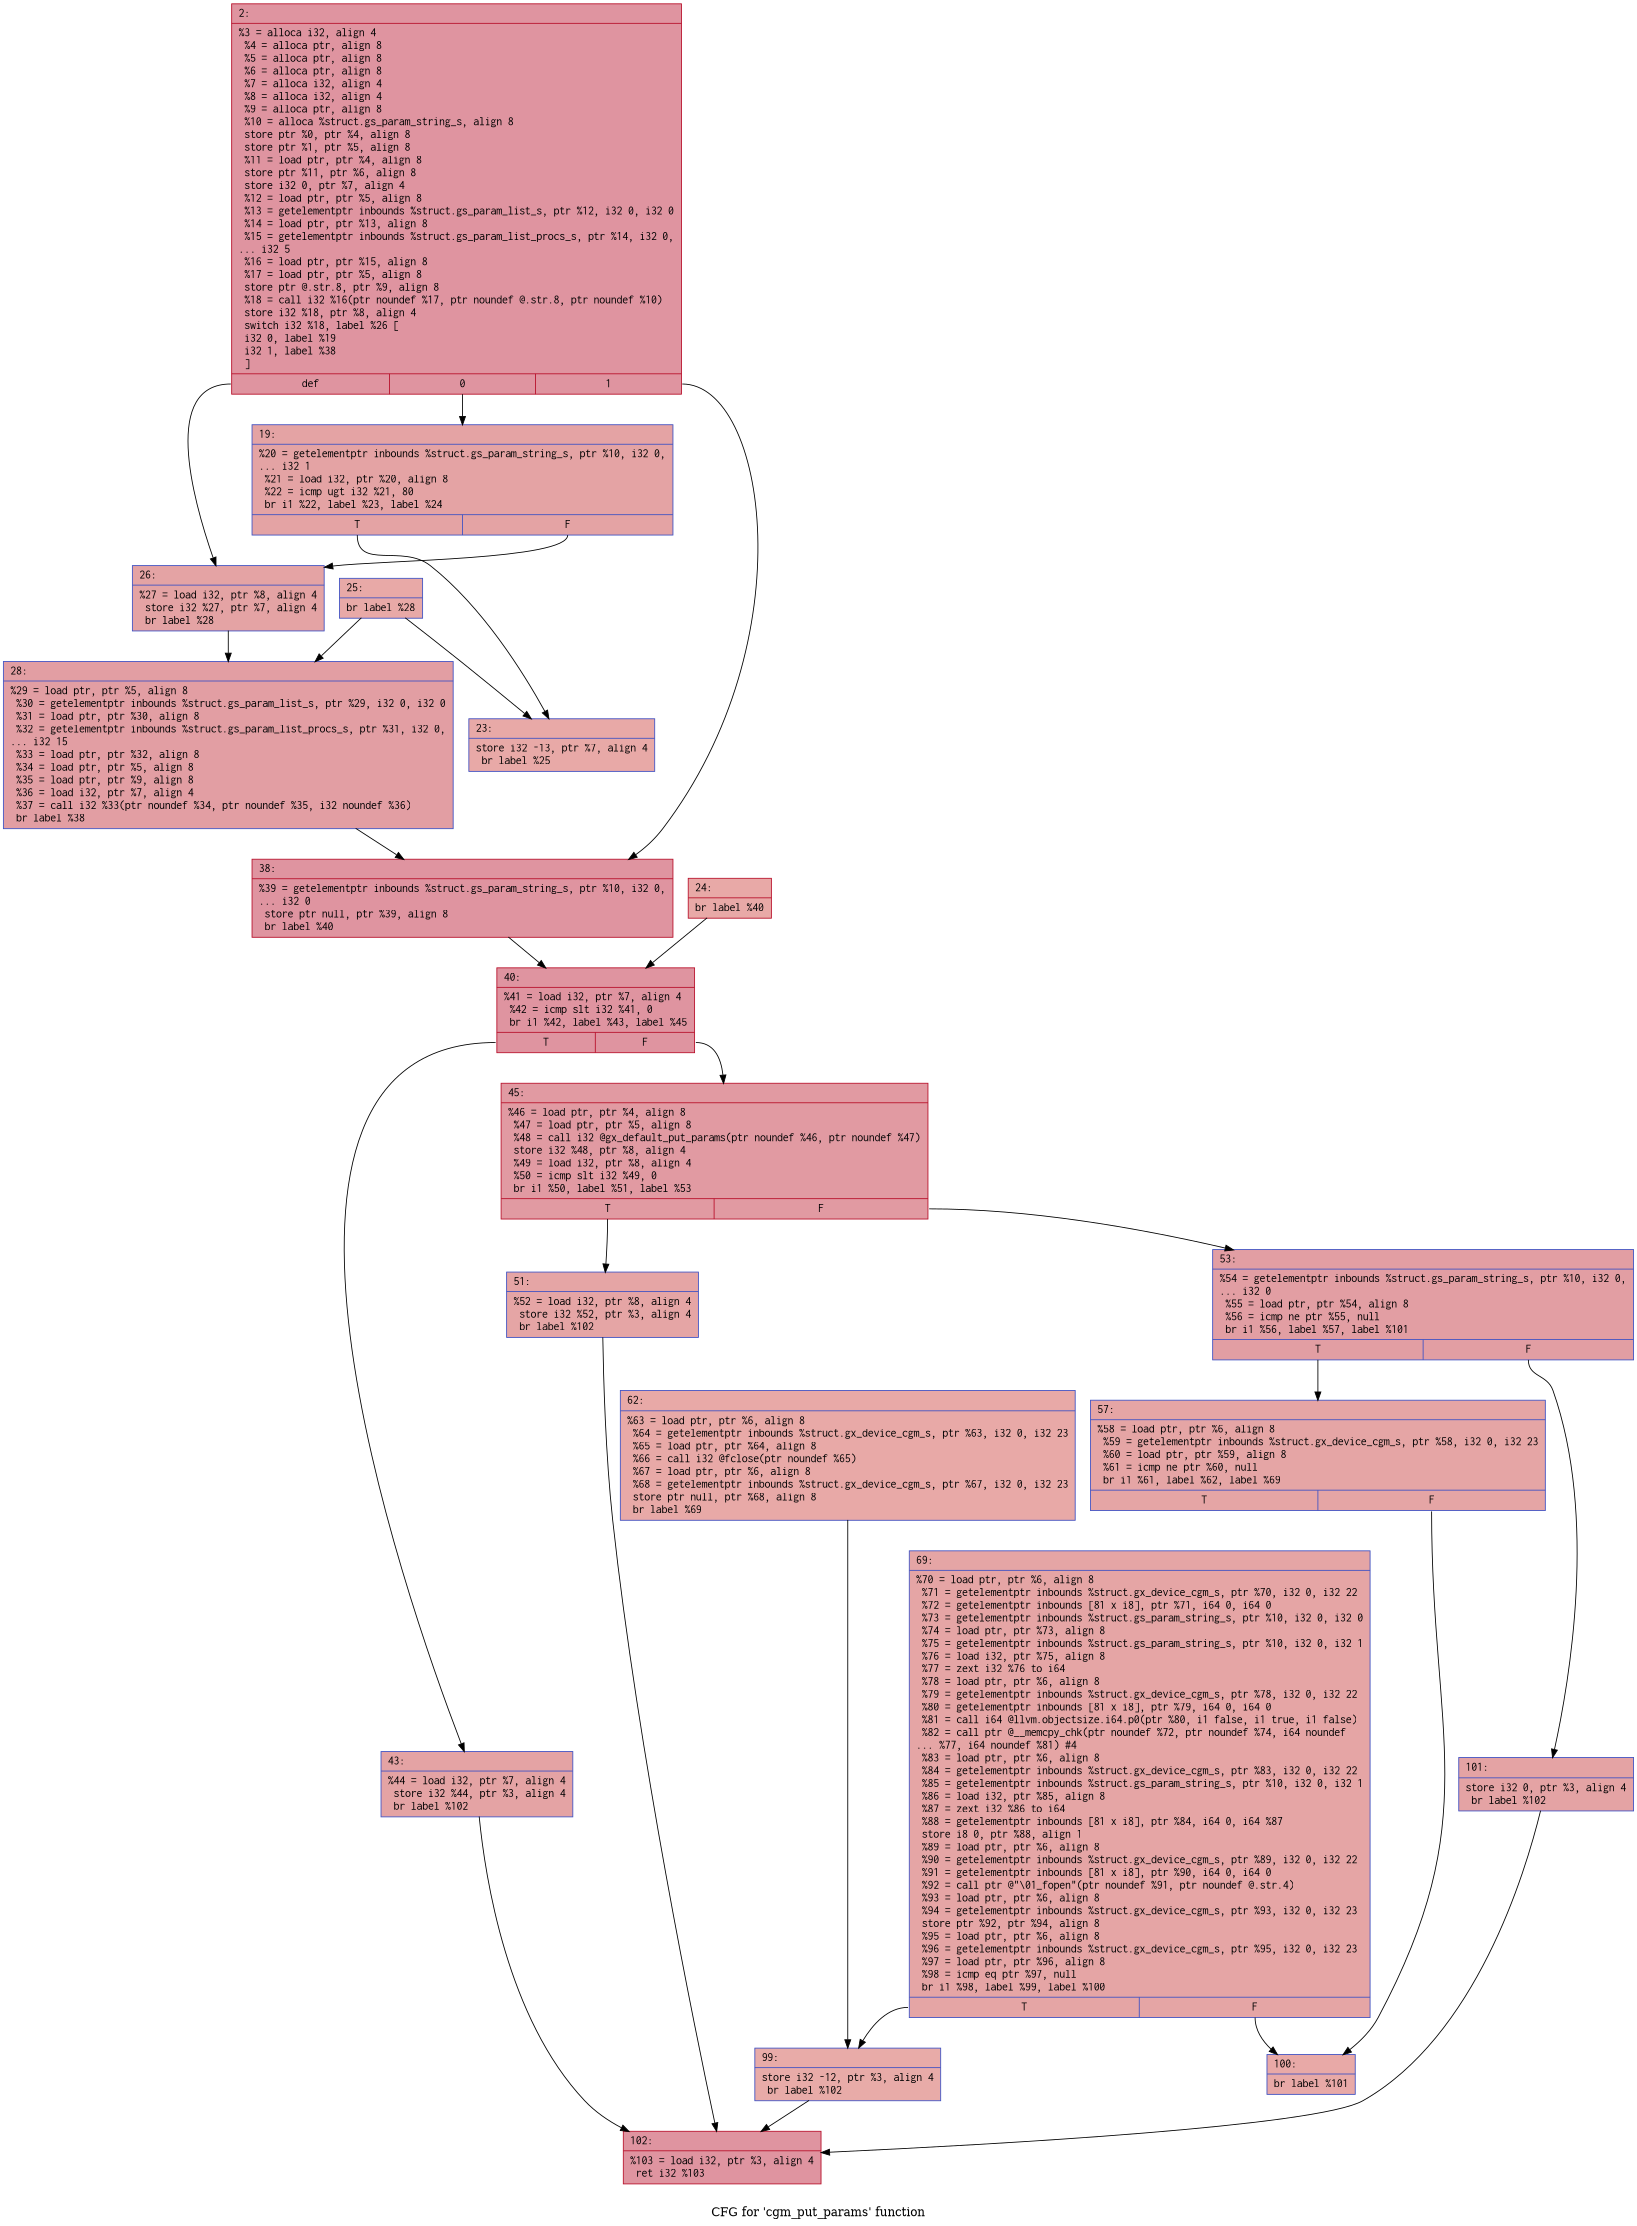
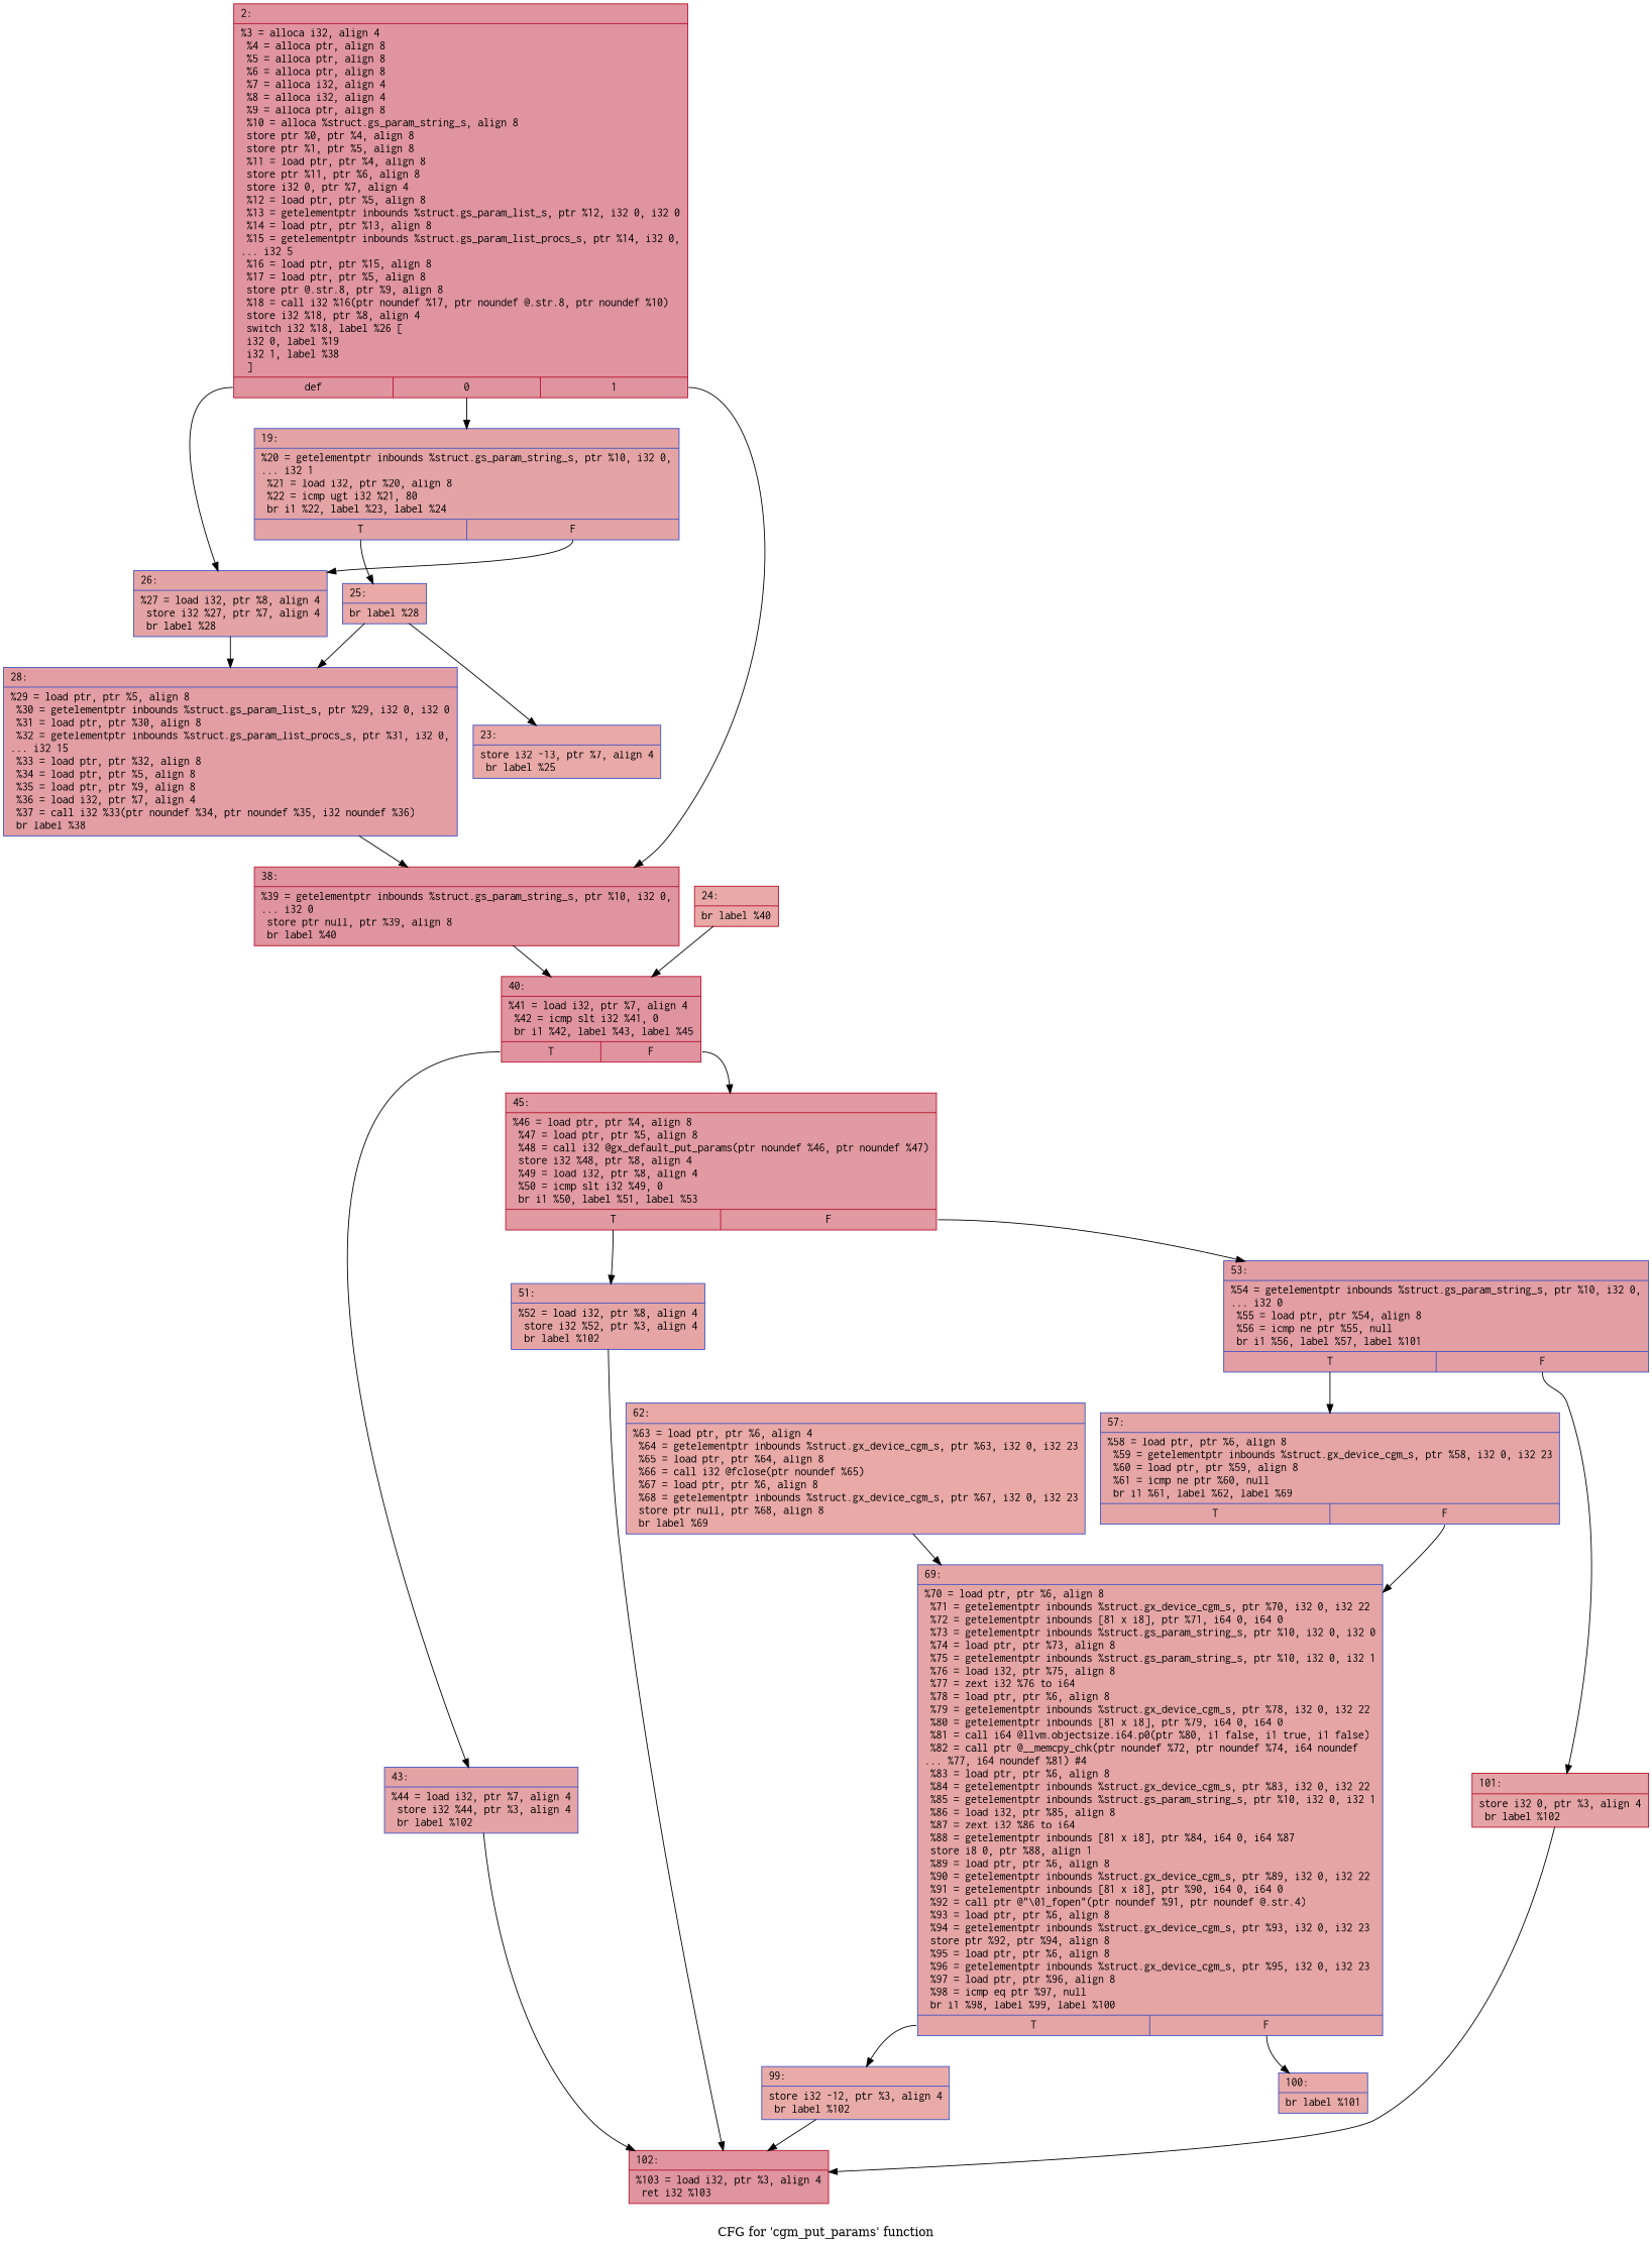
  digraph {
    label="CFG for 'cgm_put_params' function"
    node [color="#3d50c3ff" fillcolor="#ca3b3770" fontname=Courier shape=record style=filled]
    n1 [color="#b70d28ff" fillcolor="#b70d2870" label="{2:\l|  %3 = alloca i32, align 4\l  %4 = alloca ptr, align 8\l  %5 = alloca ptr, align 8\l  %6 = alloca ptr, align 8\l  %7 = alloca i32, align 4\l  %8 = alloca i32, align 4\l  %9 = alloca ptr, align 8\l  %10 = alloca %struct.gs_param_string_s, align 8\l  store ptr %0, ptr %4, align 8\l  store ptr %1, ptr %5, align 8\l  %11 = load ptr, ptr %4, align 8\l  store ptr %11, ptr %6, align 8\l  store i32 0, ptr %7, align 4\l  %12 = load ptr, ptr %5, align 8\l  %13 = getelementptr inbounds %struct.gs_param_list_s, ptr %12, i32 0, i32 0\l  %14 = load ptr, ptr %13, align 8\l  %15 = getelementptr inbounds %struct.gs_param_list_procs_s, ptr %14, i32 0,\l... i32 5\l  %16 = load ptr, ptr %15, align 8\l  %17 = load ptr, ptr %5, align 8\l  store ptr @.str.8, ptr %9, align 8\l  %18 = call i32 %16(ptr noundef %17, ptr noundef @.str.8, ptr noundef %10)\l  store i32 %18, ptr %8, align 4\l  switch i32 %18, label %26 [\l    i32 0, label %19\l    i32 1, label %38\l  ]\l|{<s0>def|<s1>0|<s2>1}}"]
    n2 [fillcolor="#c32e3170" label="{26:\l|  %27 = load i32, ptr %8, align 4\l  store i32 %27, ptr %7, align 4\l  br label %28\l}"]
    n3 [fillcolor="#c32e3170" label="{19:\l|  %20 = getelementptr inbounds %struct.gs_param_string_s, ptr %10, i32 0,\l... i32 1\l  %21 = load i32, ptr %20, align 8\l  %22 = icmp ugt i32 %21, 80\l  br i1 %22, label %23, label %24\l|{<s0>T|<s1>F}}"]
    n4 [color="#b70d28ff" fillcolor="#b70d2870" label="{38:\l|  %39 = getelementptr inbounds %struct.gs_param_string_s, ptr %10, i32 0,\l... i32 0\l  store ptr null, ptr %39, align 8\l  br label %40\l}"]
    n5 [fillcolor="#be242e70" label="{28:\l|  %29 = load ptr, ptr %5, align 8\l  %30 = getelementptr inbounds %struct.gs_param_list_s, ptr %29, i32 0, i32 0\l  %31 = load ptr, ptr %30, align 8\l  %32 = getelementptr inbounds %struct.gs_param_list_procs_s, ptr %31, i32 0,\l... i32 15\l  %33 = load ptr, ptr %32, align 8\l  %34 = load ptr, ptr %5, align 8\l  %35 = load ptr, ptr %9, align 8\l  %36 = load i32, ptr %7, align 4\l  %37 = call i32 %33(ptr noundef %34, ptr noundef %35, i32 noundef %36)\l  br label %38\l}"]
    n6 [label="{23:\l|  store i32 -13, ptr %7, align 4\l  br label %25\l}"]
    n7 [color="#b70d28ff" fillcolor="#b70d2870" label="{40:\l|  %41 = load i32, ptr %7, align 4\l  %42 = icmp slt i32 %41, 0\l  br i1 %42, label %43, label %45\l|{<s0>T|<s1>F}}"]
    n8 [color="#b70d28ff" label="{24:\l|  br label %40\l}"]
    n9 [fillcolor="#c32e3170" label="{43:\l|  %44 = load i32, ptr %7, align 4\l  store i32 %44, ptr %3, align 4\l  br label %102\l}"]
    n10 [color="#b70d28ff" fillcolor="#bb1b2c70" label="{45:\l|  %46 = load ptr, ptr %4, align 8\l  %47 = load ptr, ptr %5, align 8\l  %48 = call i32 @gx_default_put_params(ptr noundef %46, ptr noundef %47)\l  store i32 %48, ptr %8, align 4\l  %49 = load i32, ptr %8, align 4\l  %50 = icmp slt i32 %49, 0\l  br i1 %50, label %51, label %53\l|{<s0>T|<s1>F}}"]
    n11 [label="{25:\l|  br label %28\l}"]
    n12 [color="#b70d28ff" fillcolor="#b70d2870" label="{102:\l|  %103 = load i32, ptr %3, align 4\l  ret i32 %103\l}"]
    n13 [fillcolor="#c5333470" label="{51:\l|  %52 = load i32, ptr %8, align 4\l  store i32 %52, ptr %3, align 4\l  br label %102\l}"]
    n14 [fillcolor="#be242e70" label="{53:\l|  %54 = getelementptr inbounds %struct.gs_param_string_s, ptr %10, i32 0,\l... i32 0\l  %55 = load ptr, ptr %54, align 8\l  %56 = icmp ne ptr %55, null\l  br i1 %56, label %57, label %101\l|{<s0>T|<s1>F}}"]
    n15 [fillcolor="#c5333470" label="{57:\l|  %58 = load ptr, ptr %6, align 8\l  %59 = getelementptr inbounds %struct.gx_device_cgm_s, ptr %58, i32 0, i32 23\l  %60 = load ptr, ptr %59, align 8\l  %61 = icmp ne ptr %60, null\l  br i1 %61, label %62, label %69\l|{<s0>T|<s1>F}}"]
-   n16 [fillcolor="#c32e3170" label="{101:\l|  store i32 0, ptr %3, align 4\l  br label %102\l}"]
+   n16 [color="#b70d28ff" fillcolor="#c32e3170" label="{101:\l|  store i32 0, ptr %3, align 4\l  br label %102\l}"]
    n17 [fillcolor="#c5333470" label="{69:\l|  %70 = load ptr, ptr %6, align 8\l  %71 = getelementptr inbounds %struct.gx_device_cgm_s, ptr %70, i32 0, i32 22\l  %72 = getelementptr inbounds [81 x i8], ptr %71, i64 0, i64 0\l  %73 = getelementptr inbounds %struct.gs_param_string_s, ptr %10, i32 0, i32 0\l  %74 = load ptr, ptr %73, align 8\l  %75 = getelementptr inbounds %struct.gs_param_string_s, ptr %10, i32 0, i32 1\l  %76 = load i32, ptr %75, align 8\l  %77 = zext i32 %76 to i64\l  %78 = load ptr, ptr %6, align 8\l  %79 = getelementptr inbounds %struct.gx_device_cgm_s, ptr %78, i32 0, i32 22\l  %80 = getelementptr inbounds [81 x i8], ptr %79, i64 0, i64 0\l  %81 = call i64 @llvm.objectsize.i64.p0(ptr %80, i1 false, i1 true, i1 false)\l  %82 = call ptr @__memcpy_chk(ptr noundef %72, ptr noundef %74, i64 noundef\l... %77, i64 noundef %81) #4\l  %83 = load ptr, ptr %6, align 8\l  %84 = getelementptr inbounds %struct.gx_device_cgm_s, ptr %83, i32 0, i32 22\l  %85 = getelementptr inbounds %struct.gs_param_string_s, ptr %10, i32 0, i32 1\l  %86 = load i32, ptr %85, align 8\l  %87 = zext i32 %86 to i64\l  %88 = getelementptr inbounds [81 x i8], ptr %84, i64 0, i64 %87\l  store i8 0, ptr %88, align 1\l  %89 = load ptr, ptr %6, align 8\l  %90 = getelementptr inbounds %struct.gx_device_cgm_s, ptr %89, i32 0, i32 22\l  %91 = getelementptr inbounds [81 x i8], ptr %90, i64 0, i64 0\l  %92 = call ptr @\"\\01_fopen\"(ptr noundef %91, ptr noundef @.str.4)\l  %93 = load ptr, ptr %6, align 8\l  %94 = getelementptr inbounds %struct.gx_device_cgm_s, ptr %93, i32 0, i32 23\l  store ptr %92, ptr %94, align 8\l  %95 = load ptr, ptr %6, align 8\l  %96 = getelementptr inbounds %struct.gx_device_cgm_s, ptr %95, i32 0, i32 23\l  %97 = load ptr, ptr %96, align 8\l  %98 = icmp eq ptr %97, null\l  br i1 %98, label %99, label %100\l|{<s0>T|<s1>F}}"]
-   n18 [label="{62:\l|  %63 = load ptr, ptr %6, align 8\l  %64 = getelementptr inbounds %struct.gx_device_cgm_s, ptr %63, i32 0, i32 23\l  %65 = load ptr, ptr %64, align 8\l  %66 = call i32 @fclose(ptr noundef %65)\l  %67 = load ptr, ptr %6, align 8\l  %68 = getelementptr inbounds %struct.gx_device_cgm_s, ptr %67, i32 0, i32 23\l  store ptr null, ptr %68, align 8\l  br label %69\l}"]
+   n18 [label="{62:\l|  %63 = load ptr, ptr %6, align 4\l  %64 = getelementptr inbounds %struct.gx_device_cgm_s, ptr %63, i32 0, i32 23\l  %65 = load ptr, ptr %64, align 8\l  %66 = call i32 @fclose(ptr noundef %65)\l  %67 = load ptr, ptr %6, align 8\l  %68 = getelementptr inbounds %struct.gx_device_cgm_s, ptr %67, i32 0, i32 23\l  store ptr null, ptr %68, align 8\l  br label %69\l}"]
    n19 [fillcolor="#cc403a70" label="{99:\l|  store i32 -12, ptr %3, align 4\l  br label %102\l}"]
    n20 [label="{100:\l|  br label %101\l}"]
    n1 -> n2 [tailport=s0]
    n1 -> n3 [tailport=s1]
    n1 -> n4 [tailport=s2]
    n2 -> n5
    n3 -> n2 [tailport=s1]
-   n3 -> n6 [tailport=s0]
+   n3 -> n11 [tailport=s0]
    n4 -> n7
    n5 -> n4
    n7 -> n9 [tailport=s0]
    n7 -> n10 [tailport=s1]
    n8 -> n7
    n9 -> n12
    n10 -> n13 [tailport=s0]
    n10 -> n14 [tailport=s1]
    n11 -> n5
    n11 -> n6
    n13 -> n12
    n14 -> n15 [tailport=s0]
    n14 -> n16 [tailport=s1]
-   n15 -> n20 [tailport=s1]
+   n15 -> n17 [tailport=s1]
    n16 -> n12
    n17 -> n19 [tailport=s0]
    n17 -> n20 [tailport=s1]
-   n18 -> n19
+   n18 -> n17
    n19 -> n12
  }
